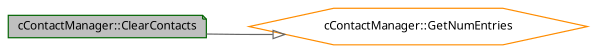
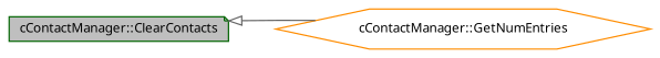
  digraph {
    rankdir=LR
    fontname="Noto Sans"
    node [fontname="Noto Sans" fontsize=10 style=filled]
    n1 [color=darkgreen fillcolor=grey75 fontcolor=black height=0.2 label="cContactManager::ClearContacts" shape=note width=0.4]
    n2 [color=darkorange fillcolor=white height=0.2 label="cContactManager::GetNumEntries" shape=hexagon width=0.4]
-   n1 -> n2 [color=gray40 fontname="Noto Sans" fontsize=10 labelfontname=Helvetica labelfontsize=10 style=solid arrowhead=onormal]
+   n2 -> n1 [color=gray40 fontname="Noto Sans" fontsize=10 labelfontname=Helvetica labelfontsize=10 style=solid arrowhead=onormal]
  }
